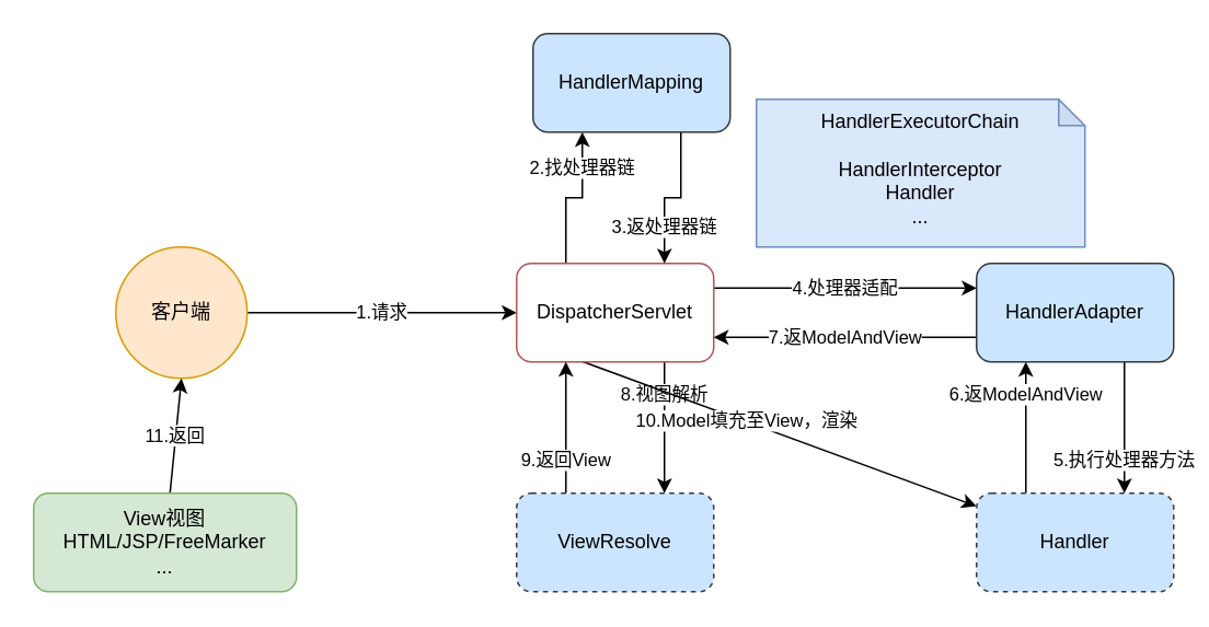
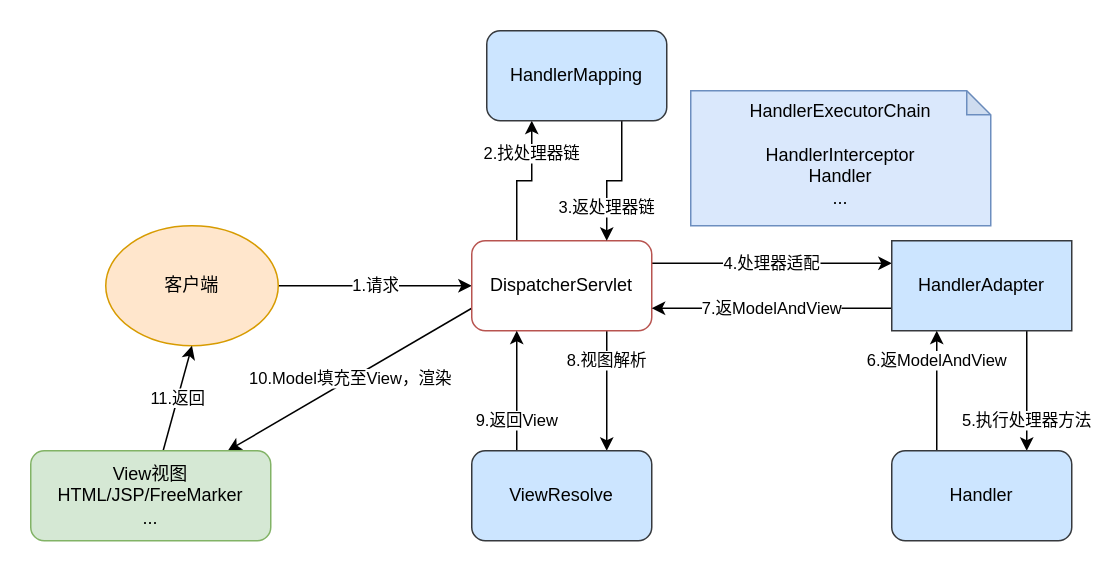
  <mxCell id="0" />
  <mxCell id="1" parent="0" />
  <mxCell id="2" value="1.请求" style="edgeStyle=orthogonalEdgeStyle;rounded=0;orthogonalLoop=1;jettySize=auto;html=1;" edge="1" parent="1" source="3" target="8"><mxGeometry relative="1" as="geometry" /></mxCell>
- <mxCell id="3" value="客户端" style="ellipse;whiteSpace=wrap;html=1;aspect=fixed;fillColor=#ffe6cc;strokeColor=#d79b00;" vertex="1" parent="1"><mxGeometry x="70" y="150" width="80" height="80" as="geometry" /></mxCell>
+ <mxCell id="3" value="客户端" style="ellipse;whiteSpace=wrap;html=1;aspect=fixed;fillColor=#ffe6cc;strokeColor=#d79b00;" vertex="1" parent="1"><mxGeometry x="70" y="150" width="115" height="80" as="geometry" /></mxCell>
  <mxCell id="4" value="2.找处理器链" style="edgeStyle=orthogonalEdgeStyle;rounded=0;orthogonalLoop=1;jettySize=auto;html=1;exitX=0.25;exitY=0;exitDx=0;exitDy=0;entryX=0.25;entryY=1;entryDx=0;entryDy=0;" edge="1" parent="1" source="8" target="10"><mxGeometry x="0.5" relative="1" as="geometry"><mxPoint as="offset" /></mxGeometry></mxCell>
  <mxCell id="5" value="4.处理器适配" style="edgeStyle=orthogonalEdgeStyle;rounded=0;orthogonalLoop=1;jettySize=auto;html=1;exitX=1;exitY=0.25;exitDx=0;exitDy=0;entryX=0;entryY=0.25;entryDx=0;entryDy=0;" edge="1" parent="1" source="8" target="13"><mxGeometry relative="1" as="geometry" /></mxCell>
  <mxCell id="6" value="8.视图解析" style="edgeStyle=orthogonalEdgeStyle;rounded=0;orthogonalLoop=1;jettySize=auto;html=1;exitX=0.75;exitY=1;exitDx=0;exitDy=0;entryX=0.75;entryY=0;entryDx=0;entryDy=0;" edge="1" parent="1" source="8" target="17"><mxGeometry x="-0.5" relative="1" as="geometry"><mxPoint as="offset" /></mxGeometry></mxCell>
- <mxCell id="7" value="10.Model填充至View，渲染" style="rounded=0;orthogonalLoop=1;jettySize=auto;html=1;exitX=0;exitY=0.75;exitDx=0;exitDy=0;" edge="1" parent="1" source="8" target="15"><mxGeometry relative="1" as="geometry" /></mxCell>
+ <mxCell id="7" value="10.Model填充至View，渲染" style="rounded=0;orthogonalLoop=1;jettySize=auto;html=1;exitX=0;exitY=0.75;exitDx=0;exitDy=0;" edge="1" parent="1" source="8" target="19"><mxGeometry relative="1" as="geometry" /></mxCell>
  <mxCell id="8" value="DispatcherServlet" style="rounded=1;whiteSpace=wrap;html=1;fillColor=#ffffff;strokeColor=#b85450;" vertex="1" parent="1"><mxGeometry x="314" y="160" width="120" height="60" as="geometry" /></mxCell>
  <mxCell id="9" value="3.返处理器链" style="edgeStyle=orthogonalEdgeStyle;rounded=0;orthogonalLoop=1;jettySize=auto;html=1;entryX=0.75;entryY=0;entryDx=0;entryDy=0;exitX=0.75;exitY=1;exitDx=0;exitDy=0;" edge="1" parent="1" source="10" target="8"><mxGeometry x="0.5" relative="1" as="geometry"><mxPoint as="offset" /></mxGeometry></mxCell>
  <mxCell id="10" value="HandlerMapping" style="whiteSpace=wrap;html=1;rounded=1;fillColor=#cce5ff;strokeColor=#36393d;" vertex="1" parent="1"><mxGeometry x="324" y="20" width="120" height="60" as="geometry" /></mxCell>
  <mxCell id="11" value="5.执行处理器方法" style="edgeStyle=orthogonalEdgeStyle;rounded=0;orthogonalLoop=1;jettySize=auto;html=1;exitX=0.75;exitY=1;exitDx=0;exitDy=0;entryX=0.75;entryY=0;entryDx=0;entryDy=0;" edge="1" parent="1" source="13" target="15"><mxGeometry x="0.5" relative="1" as="geometry"><mxPoint as="offset" /></mxGeometry></mxCell>
  <mxCell id="12" value="7.返ModelAndView" style="edgeStyle=orthogonalEdgeStyle;rounded=0;orthogonalLoop=1;jettySize=auto;html=1;exitX=0;exitY=0.75;exitDx=0;exitDy=0;entryX=1;entryY=0.75;entryDx=0;entryDy=0;" edge="1" parent="1" source="13" target="8"><mxGeometry relative="1" as="geometry" /></mxCell>
- <mxCell id="13" value="HandlerAdapter" style="rounded=1;whiteSpace=wrap;html=1;fillColor=#cce5ff;strokeColor=#36393d;" vertex="1" parent="1"><mxGeometry x="594" y="160" width="120" height="60" as="geometry" /></mxCell>
+ <mxCell id="13" value="HandlerAdapter" style="whiteSpace=wrap;html=1;fillColor=#cce5ff;strokeColor=#36393d;rounded=0;" vertex="1" parent="1"><mxGeometry x="594" y="160" width="120" height="60" as="geometry" /></mxCell>
  <mxCell id="14" value="6.返ModelAndView" style="edgeStyle=orthogonalEdgeStyle;rounded=0;orthogonalLoop=1;jettySize=auto;html=1;exitX=0.25;exitY=0;exitDx=0;exitDy=0;entryX=0.25;entryY=1;entryDx=0;entryDy=0;" edge="1" parent="1" source="15" target="13"><mxGeometry x="0.5" relative="1" as="geometry"><mxPoint x="634" y="230" as="targetPoint" /><mxPoint as="offset" /></mxGeometry></mxCell>
- <mxCell id="15" value="Handler" style="whiteSpace=wrap;html=1;rounded=1;fillColor=#cce5ff;strokeColor=#36393d;dashed=1;" vertex="1" parent="1"><mxGeometry x="594" y="300" width="120" height="60" as="geometry" /></mxCell>
+ <mxCell id="15" value="Handler" style="whiteSpace=wrap;html=1;rounded=1;fillColor=#cce5ff;strokeColor=#36393d;" vertex="1" parent="1"><mxGeometry x="594" y="300" width="120" height="60" as="geometry" /></mxCell>
  <mxCell id="16" value="9.返回View" style="edgeStyle=orthogonalEdgeStyle;rounded=0;orthogonalLoop=1;jettySize=auto;html=1;exitX=0.25;exitY=0;exitDx=0;exitDy=0;entryX=0.25;entryY=1;entryDx=0;entryDy=0;" edge="1" parent="1" source="17" target="8"><mxGeometry x="-0.5" relative="1" as="geometry"><mxPoint as="offset" /></mxGeometry></mxCell>
- <mxCell id="17" value="ViewResolve" style="whiteSpace=wrap;html=1;rounded=1;fillColor=#cce5ff;strokeColor=#36393d;dashed=1;" vertex="1" parent="1"><mxGeometry x="314" y="300" width="120" height="60" as="geometry" /></mxCell>
+ <mxCell id="17" value="ViewResolve" style="whiteSpace=wrap;html=1;rounded=1;fillColor=#cce5ff;strokeColor=#36393d;" vertex="1" parent="1"><mxGeometry x="314" y="300" width="120" height="60" as="geometry" /></mxCell>
  <mxCell id="18" value="11.返回" style="edgeStyle=none;rounded=0;orthogonalLoop=1;jettySize=auto;html=1;entryX=0.5;entryY=1;entryDx=0;entryDy=0;" edge="1" parent="1" source="19" target="3"><mxGeometry relative="1" as="geometry" /></mxCell>
  <mxCell id="19" value="View视图&lt;br&gt;HTML/JSP/FreeMarker&lt;br&gt;..." style="whiteSpace=wrap;html=1;rounded=1;fillColor=#d5e8d4;strokeColor=#82b366;" vertex="1" parent="1"><mxGeometry x="20" y="300" width="160" height="60" as="geometry" /></mxCell>
  <mxCell id="20" value="HandlerExecutorChain&lt;br&gt;&lt;br&gt;HandlerInterceptor&lt;br&gt;Handler&lt;br&gt;..." style="shape=note;whiteSpace=wrap;html=1;backgroundOutline=1;darkOpacity=0.05;fillColor=#dae8fc;strokeColor=#6c8ebf;size=16;verticalAlign=top;" vertex="1" parent="1"><mxGeometry x="460" y="60" width="200" height="90" as="geometry" /></mxCell>
